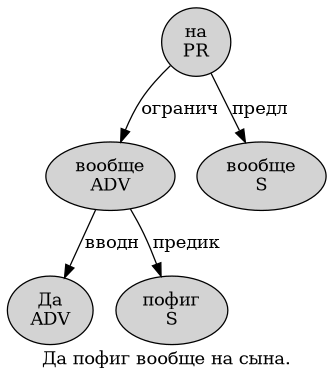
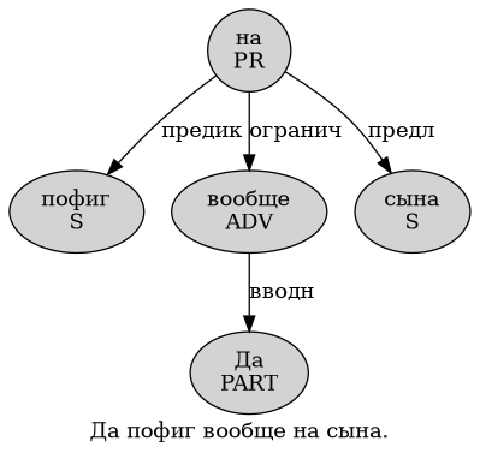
  digraph {
    label="Да пофиг вообще на сына."
    node [fillcolor=lightgray penwidth=1 shape=ellipse style=filled]
-   n1 [label="Да\nADV"]
+   n1 [label="Да\nPART"]
    n2 [label="пофиг\nS"]
    n3 [label="вообще\nADV"]
    n4 [label="на\nPR"]
-   n5 [label="вообще\nS"]
+   n5 [label="сына\nS"]
    n3 -> n1 [label="вводн"]
-   n3 -> n2 [label="предик"]
+   n4 -> n2 [label="предик"]
    n4 -> n3 [label="огранич"]
    n4 -> n5 [label="предл"]
  }
